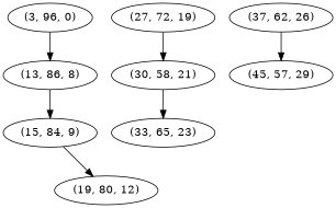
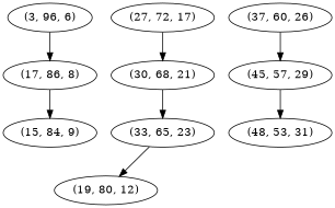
  digraph {
-   "(3, 96, 0)"
-   "(13, 86, 8)"
+   "(3, 96, 0)" [label="(3, 96, 6)"]
+   "(13, 86, 8)" [label="(17, 86, 8)"]
    "(15, 84, 9)"
    "(19, 80, 12)"
-   "(27, 72, 19)"
-   "(30, 68, 21)" [label="(30, 58, 21)"]
+   "(27, 72, 19)" [label="(27, 72, 17)"]
+   "(30, 68, 21)"
    "(33, 65, 23)"
    n8 [label="(45, 57, 29)"]
-   "(37, 62, 26)"
+   "(37, 62, 26)" [label="(37, 60, 26)"]
+   "(48, 53, 31)"
    "(3, 96, 0)" -> "(13, 86, 8)"
    "(13, 86, 8)" -> "(15, 84, 9)"
-   "(15, 84, 9)" -> "(19, 80, 12)"
+   "(33, 65, 23)" -> "(19, 80, 12)"
    "(27, 72, 19)" -> "(30, 68, 21)"
    "(30, 68, 21)" -> "(33, 65, 23)"
+   n8 -> "(48, 53, 31)"
    "(37, 62, 26)" -> n8
  }
